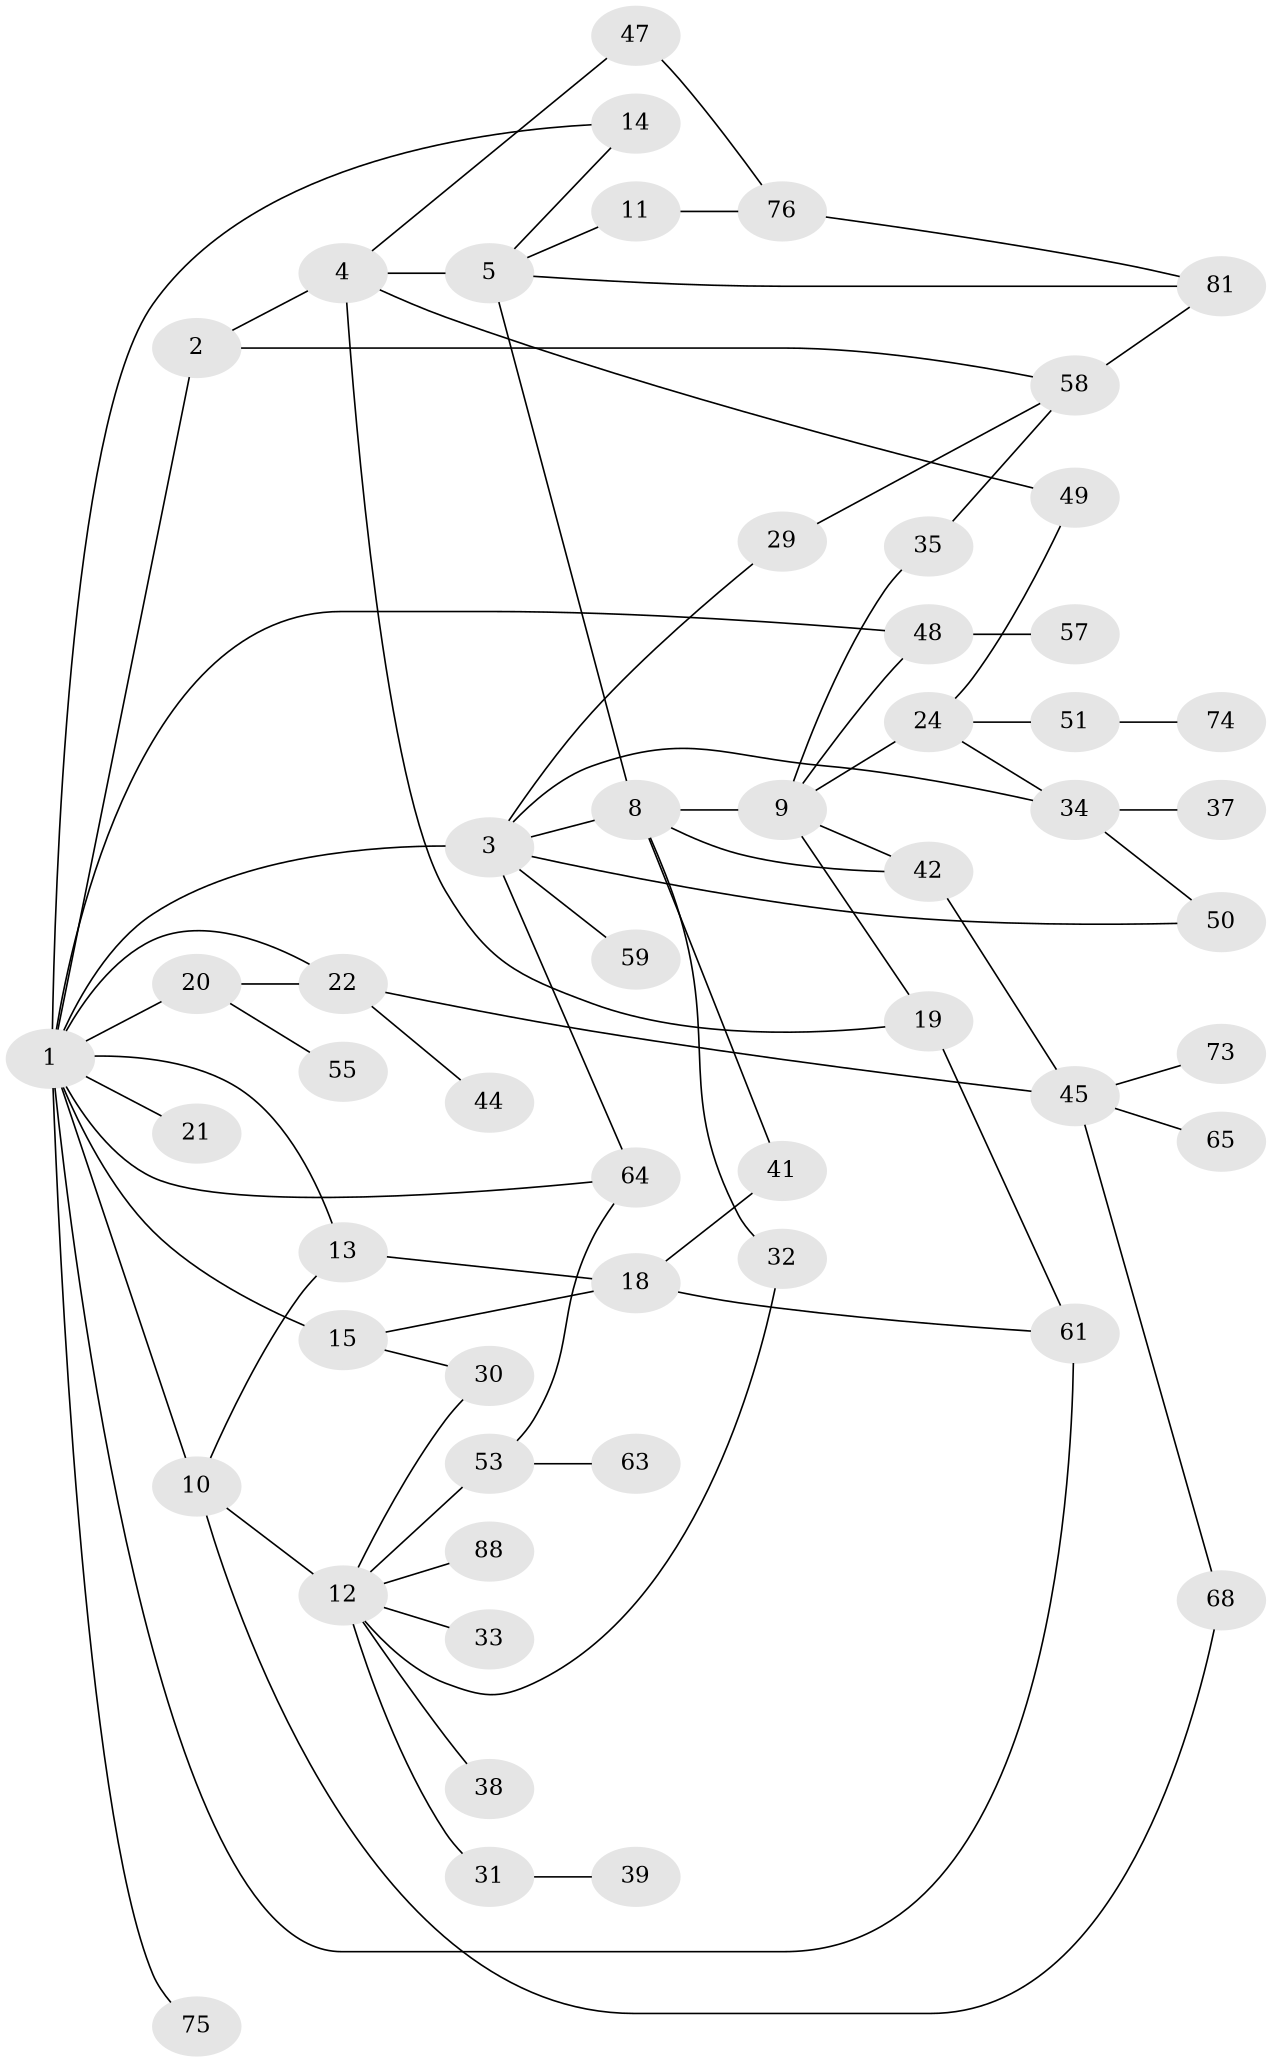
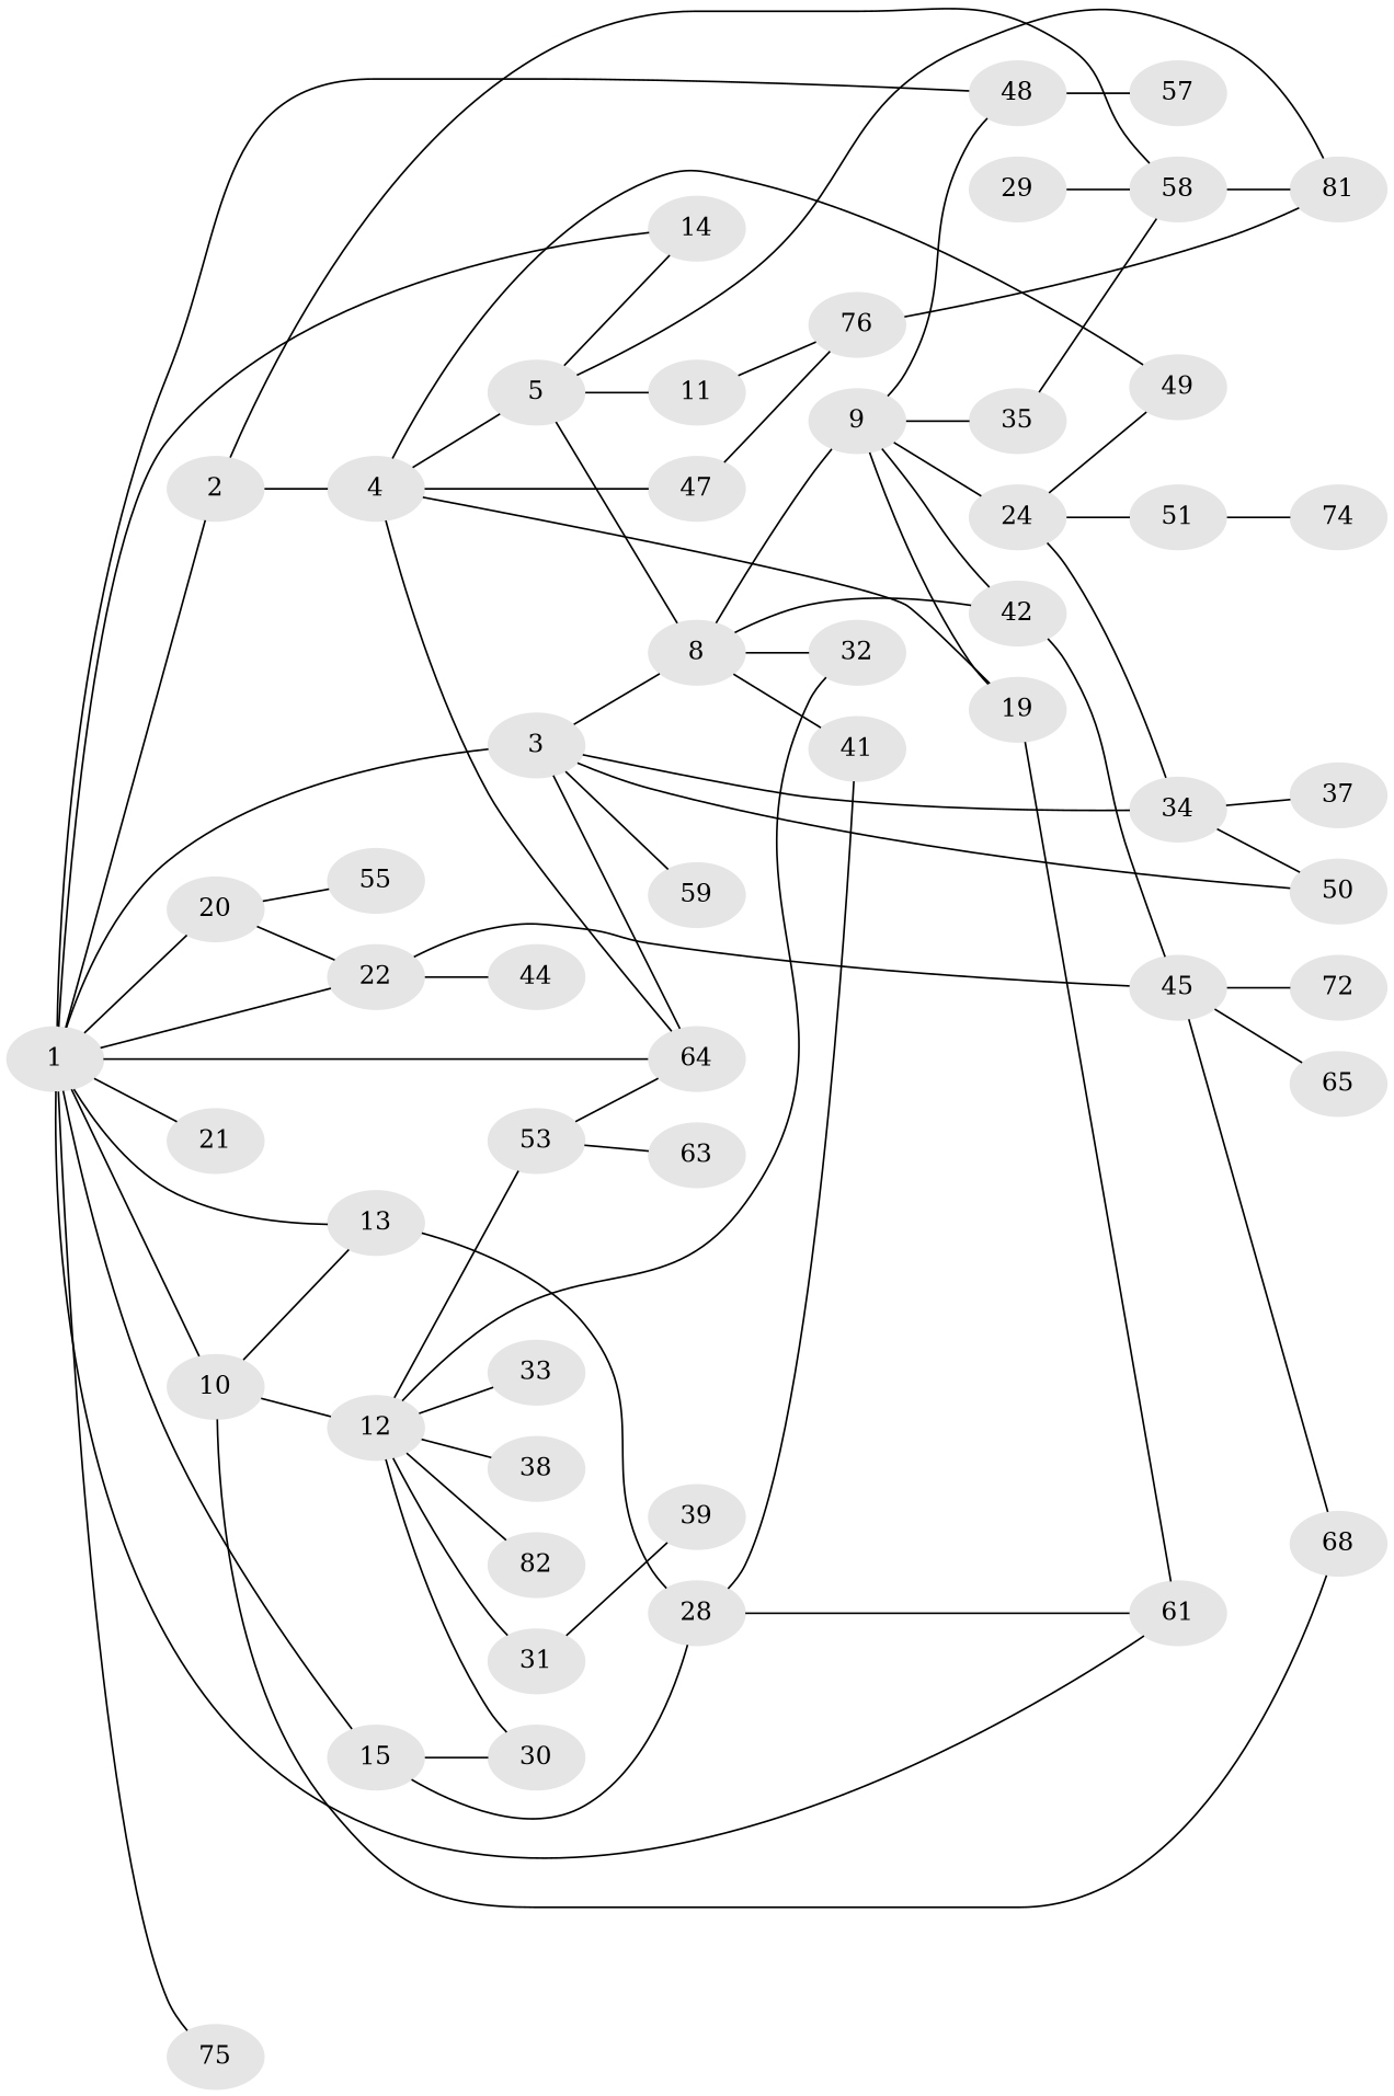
  graph {
    rankdir=LR
    node [color=gray90 style=filled]
    1 [super="+7"]
    2 [super="+36"]
    3 [super="+40"]
    10 [super="+46"]
    13 [super="+60"]
    14 [super="+77"]
    15 [super="+56"]
    20 [super="+43"]
    21
    22 [super="+27"]
    48 [super="+69"]
    61 [super="+84"]
    64 [super="+71"]
    75
    4 [super="+16"]
    58 [super="+72"]
    8 [super="+66"]
    29
    34 [super="+78"]
    50
    n21 [label=59]
    12 [super="+26"]
    68
-   18 [super="+25"]
+   18 [super="+25" label=28]
    30
    55
    44
    45 [super="+54"]
    57 [super="+67"]
    5 [super="+6"]
    19 [super="+59"]
    47 [super="+85"]
    49
    81
    9 [super="+17"]
    32
    41 [super="+79"]
    42
    37
    11
    76
    24 [super="+28"]
    35
    51 [super="+62"]
    31
    33
    38
    53 [super="+83"]
-   82 [label=88]
+   82
    39 [super="+80"]
    63
    65
-   73
+   73 [label=72]
    74
    1 -- 2
    1 -- 3
    1 -- 10
    1 -- 13
    1 -- 14
    1 -- 15
    1 -- 20
    1 -- 21
    1 -- 22
    1 -- 48
    1 -- 61
    1 -- 64
    1 -- 75
    2 -- 4
    2 -- 58
    3 -- 64
    3 -- 8
-   3 -- 29
    3 -- 34
    3 -- 50
    3 -- n21
    10 -- 13
    10 -- 12
    10 -- 68
    13 -- 18
    15 -- 18
    15 -- 30
    20 -- 22
    20 -- 55
    22 -- 44
    22 -- 45
    48 -- 57
+   4 -- 64
    4 -- 5
    4 -- 19
    4 -- 47
    4 -- 49
    58 -- 81
    8 -- 9
    8 -- 32
    8 -- 41
    8 -- 42
    29 -- 58
    34 -- 50
    34 -- 37
    12 -- 30
    12 -- 32
    12 -- 31
    12 -- 33
    12 -- 38
    12 -- 53
    12 -- 82
    18 -- 61
    18 -- 41
    45 -- 68
    45 -- 65
    45 -- 73
    5 -- 14
    5 -- 8
    5 -- 81
    5 -- 11
    19 -- 61
    47 -- 76
    9 -- 48
    9 -- 19
    9 -- 42
    9 -- 24
    9 -- 35
    42 -- 45
    11 -- 76
    76 -- 81
    24 -- 34
    24 -- 49
    24 -- 51
    35 -- 58
    51 -- 74
    31 -- 39
    53 -- 64
    53 -- 63
  }
